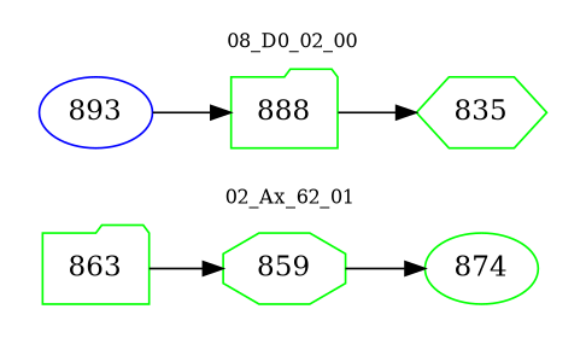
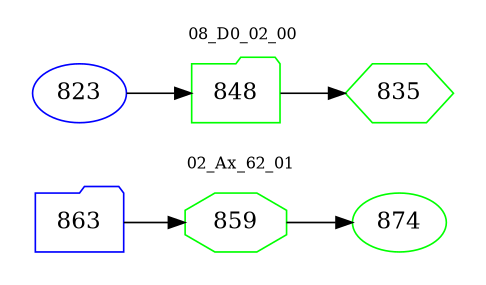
  digraph {
    rankdir=LR
    node [color=green shape=folder]
    edge [color=black]
-   n1 [label=863]
+   n1 [color=blue label=863]
    n2 [label=859 shape=octagon]
    n3 [label=874 shape=ellipse]
-   n4 [color=blue label=893 shape=ellipse]
-   n5 [label=888]
+   n4 [color=blue label=823 shape=ellipse]
+   n5 [label=848]
    n6 [label=835 shape=hexagon]
    subgraph cluster_1 {
      color=white
      fontsize=10
      label="02_Ax_62_01"
      n1
      n2
      n3
    }
    subgraph cluster_2 {
      color=white
      fontsize=10
      label="08_D0_02_00"
      n4
      n5
      n6
    }
    n1 -> n2
    n2 -> n3
    n4 -> n5
    n5 -> n6
  }
